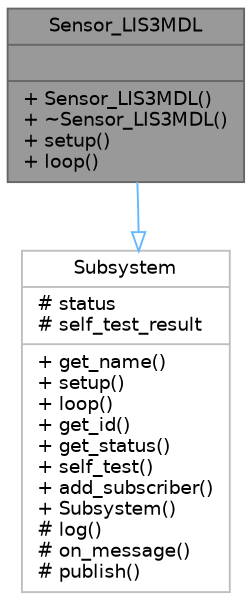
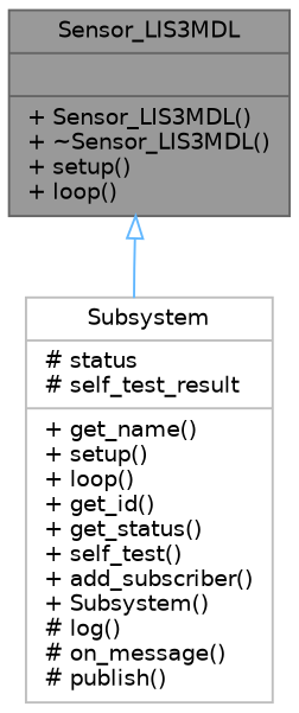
  digraph {
    node [fontname=Helvetica fontsize=10 shape=record style=filled]
    n1 [color=gray40 fillcolor=grey60 fontcolor=black height=0.2 label="{Sensor_LIS3MDL\n||+ Sensor_LIS3MDL()\l+ ~Sensor_LIS3MDL()\l+ setup()\l+ loop()\l}" width=0.4]
    n2 [color=grey75 fillcolor=white height=0.2 label="{Subsystem\n|# status\l# self_test_result\l|+ get_name()\l+ setup()\l+ loop()\l+ get_id()\l+ get_status()\l+ self_test()\l+ add_subscriber()\l+ Subsystem()\l# log()\l# on_message()\l# publish()\l}" width=0.4]
-   n2 -> n1 [arrowtail=onormal color=steelblue1 dir=back fontname=Helvetica fontsize=10 labelfontname=Helvetica labelfontsize=10 style=solid]
+   n1 -> n2 [arrowtail=onormal color=steelblue1 dir=back fontname=Helvetica fontsize=10 labelfontname=Helvetica labelfontsize=10 style=solid]
  }
